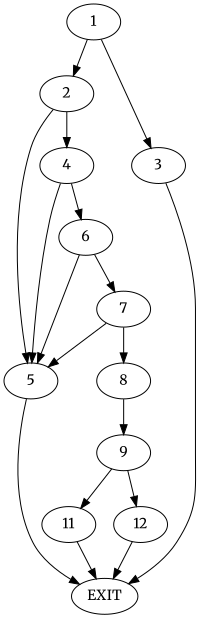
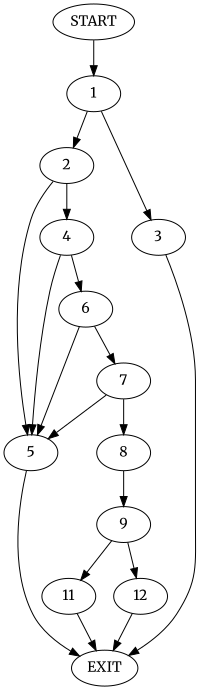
  digraph {
    fontname=Merriweather
    node [fontname=Merriweather]
    edge [fontname=Merriweather]
+   n1 [label=START]
    1
    2
    3
    n5 [label=EXIT]
    4
    5
    6
    7
    8
    9
    11
    12
+   n1 -> 1
    1 -> 2
    1 -> 3
    2 -> 4
    2 -> 5
    3 -> n5
    4 -> 5
    4 -> 6
    5 -> n5
    6 -> 5
    6 -> 7
    7 -> 5
    7 -> 8
    8 -> 9
    9 -> 11
    9 -> 12
    11 -> n5
    12 -> n5
  }
